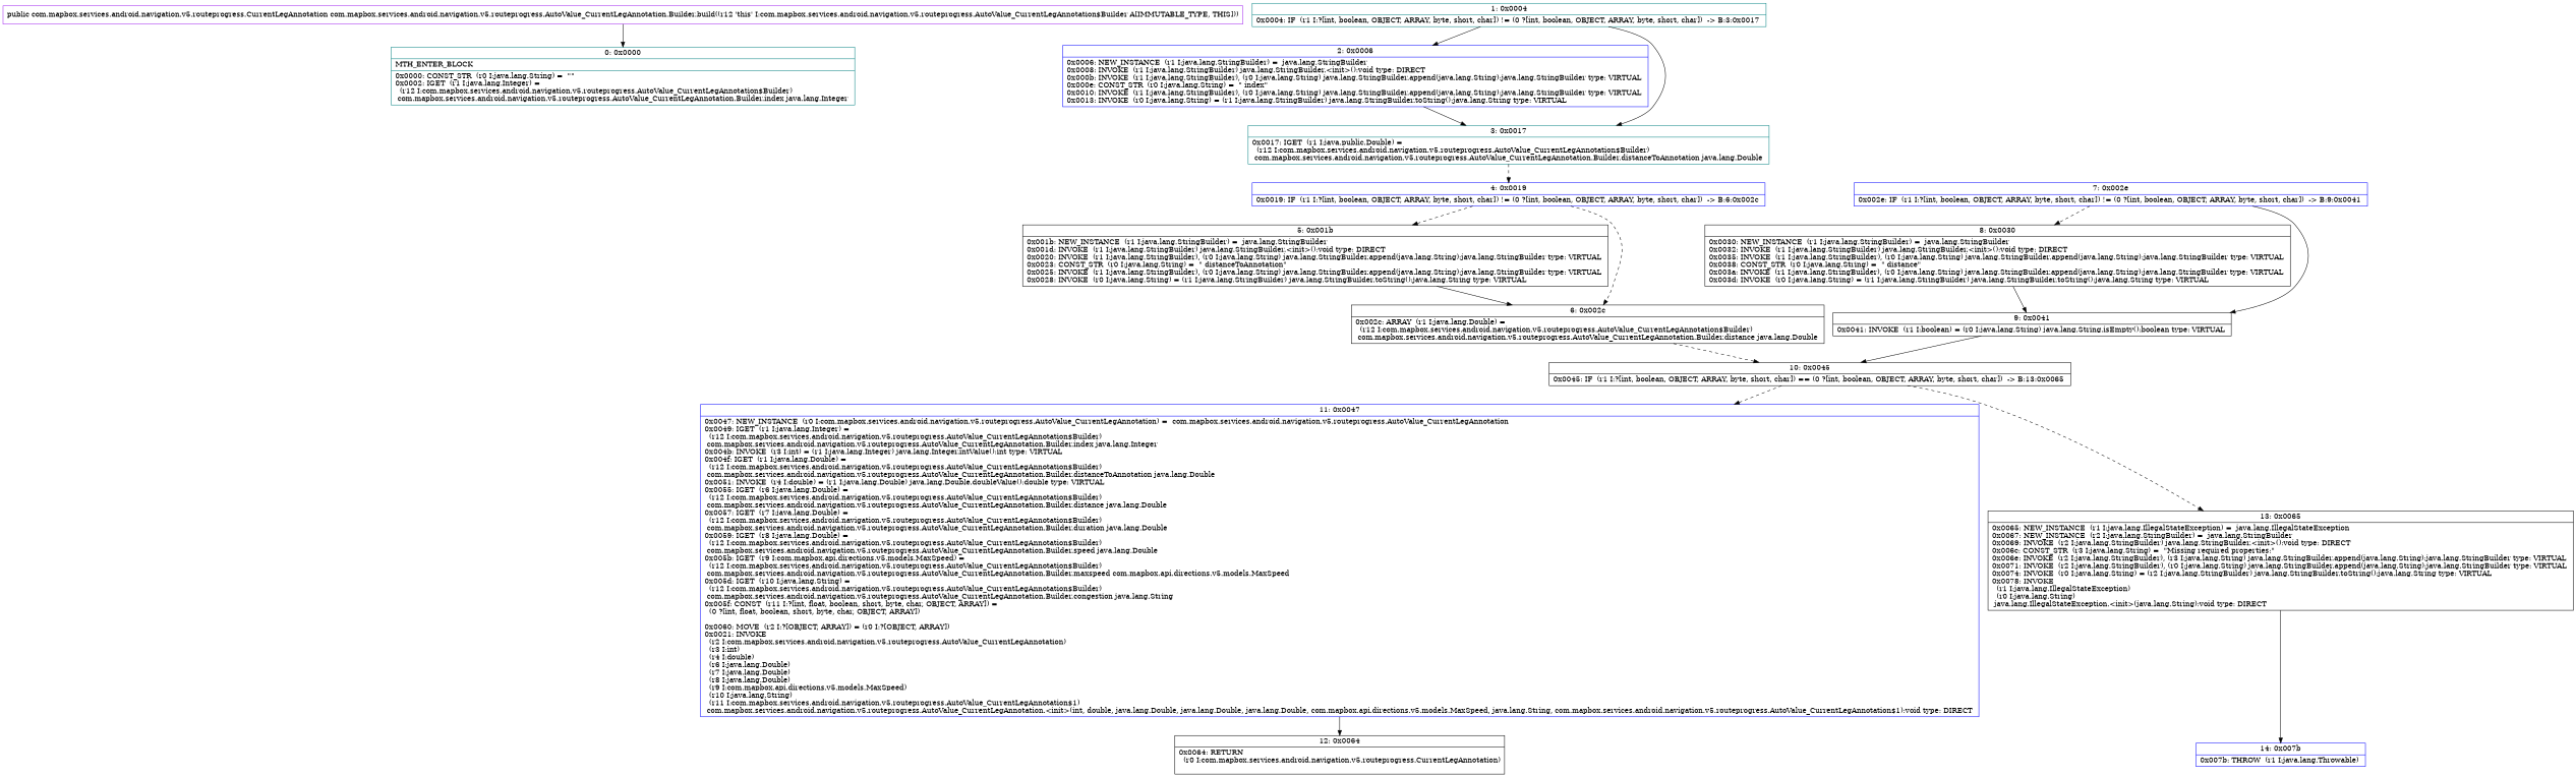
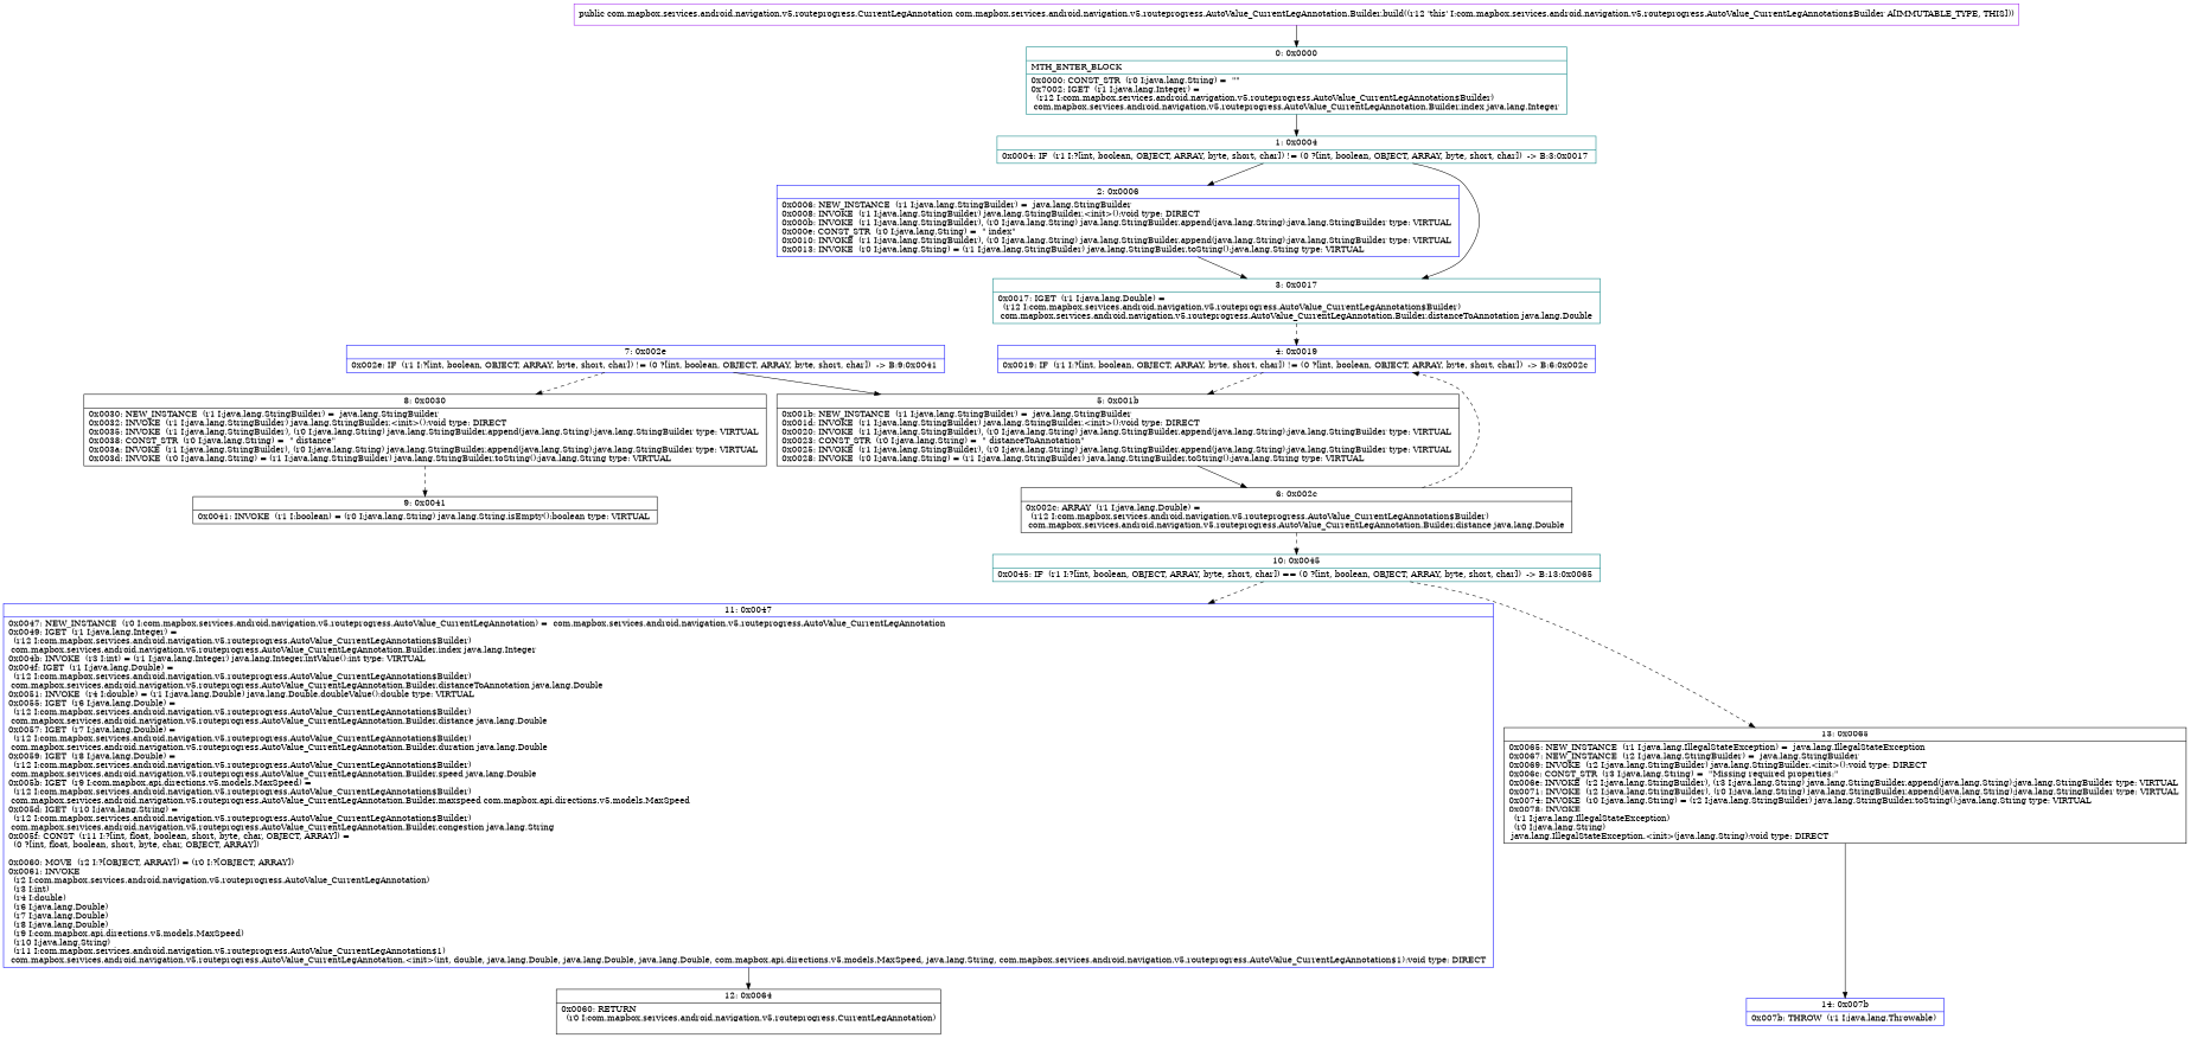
  digraph {
    node [color=black shape=record]
    edge [style=solid]
-   n1 [color=teal label="{0\:\ 0x0000|MTH_ENTER_BLOCK\l|0x0000: CONST_STR  (r0 I:java.lang.String) =  \"\" \l0x0002: IGET  (r1 I:java.lang.Integer) = \l  (r12 I:com.mapbox.services.android.navigation.v5.routeprogress.AutoValue_CurrentLegAnnotation$Builder)\l com.mapbox.services.android.navigation.v5.routeprogress.AutoValue_CurrentLegAnnotation.Builder.index java.lang.Integer \l}"]
+   n1 [color=teal label="{0\:\ 0x0000|MTH_ENTER_BLOCK\l|0x0000: CONST_STR  (r0 I:java.lang.String) =  \"\" \l0x7002: IGET  (r1 I:java.lang.Integer) = \l  (r12 I:com.mapbox.services.android.navigation.v5.routeprogress.AutoValue_CurrentLegAnnotation$Builder)\l com.mapbox.services.android.navigation.v5.routeprogress.AutoValue_CurrentLegAnnotation.Builder.index java.lang.Integer \l}"]
    n2 [color=teal label="{1\:\ 0x0004|0x0004: IF  (r1 I:?[int, boolean, OBJECT, ARRAY, byte, short, char]) != (0 ?[int, boolean, OBJECT, ARRAY, byte, short, char])  \-\> B:3:0x0017 \l}"]
    n3 [color=blue label="{2\:\ 0x0006|0x0006: NEW_INSTANCE  (r1 I:java.lang.StringBuilder) =  java.lang.StringBuilder \l0x0008: INVOKE  (r1 I:java.lang.StringBuilder) java.lang.StringBuilder.\<init\>():void type: DIRECT \l0x000b: INVOKE  (r1 I:java.lang.StringBuilder), (r0 I:java.lang.String) java.lang.StringBuilder.append(java.lang.String):java.lang.StringBuilder type: VIRTUAL \l0x000e: CONST_STR  (r0 I:java.lang.String) =  \" index\" \l0x0010: INVOKE  (r1 I:java.lang.StringBuilder), (r0 I:java.lang.String) java.lang.StringBuilder.append(java.lang.String):java.lang.StringBuilder type: VIRTUAL \l0x0013: INVOKE  (r0 I:java.lang.String) = (r1 I:java.lang.StringBuilder) java.lang.StringBuilder.toString():java.lang.String type: VIRTUAL \l}"]
-   n4 [color=teal label="{3\:\ 0x0017|0x0017: IGET  (r1 I:java.public.Double) = \l  (r12 I:com.mapbox.services.android.navigation.v5.routeprogress.AutoValue_CurrentLegAnnotation$Builder)\l com.mapbox.services.android.navigation.v5.routeprogress.AutoValue_CurrentLegAnnotation.Builder.distanceToAnnotation java.lang.Double \l}"]
+   n4 [color=teal label="{3\:\ 0x0017|0x0017: IGET  (r1 I:java.lang.Double) = \l  (r12 I:com.mapbox.services.android.navigation.v5.routeprogress.AutoValue_CurrentLegAnnotation$Builder)\l com.mapbox.services.android.navigation.v5.routeprogress.AutoValue_CurrentLegAnnotation.Builder.distanceToAnnotation java.lang.Double \l}"]
    n5 [color=blue label="{4\:\ 0x0019|0x0019: IF  (r1 I:?[int, boolean, OBJECT, ARRAY, byte, short, char]) != (0 ?[int, boolean, OBJECT, ARRAY, byte, short, char])  \-\> B:6:0x002c \l}"]
    n6 [label="{5\:\ 0x001b|0x001b: NEW_INSTANCE  (r1 I:java.lang.StringBuilder) =  java.lang.StringBuilder \l0x001d: INVOKE  (r1 I:java.lang.StringBuilder) java.lang.StringBuilder.\<init\>():void type: DIRECT \l0x0020: INVOKE  (r1 I:java.lang.StringBuilder), (r0 I:java.lang.String) java.lang.StringBuilder.append(java.lang.String):java.lang.StringBuilder type: VIRTUAL \l0x0023: CONST_STR  (r0 I:java.lang.String) =  \" distanceToAnnotation\" \l0x0025: INVOKE  (r1 I:java.lang.StringBuilder), (r0 I:java.lang.String) java.lang.StringBuilder.append(java.lang.String):java.lang.StringBuilder type: VIRTUAL \l0x0028: INVOKE  (r0 I:java.lang.String) = (r1 I:java.lang.StringBuilder) java.lang.StringBuilder.toString():java.lang.String type: VIRTUAL \l}"]
    n7 [label="{6\:\ 0x002c|0x002c: ARRAY  (r1 I:java.lang.Double) = \l  (r12 I:com.mapbox.services.android.navigation.v5.routeprogress.AutoValue_CurrentLegAnnotation$Builder)\l com.mapbox.services.android.navigation.v5.routeprogress.AutoValue_CurrentLegAnnotation.Builder.distance java.lang.Double \l}"]
-   n8 [label="{10\:\ 0x0045|0x0045: IF  (r1 I:?[int, boolean, OBJECT, ARRAY, byte, short, char]) == (0 ?[int, boolean, OBJECT, ARRAY, byte, short, char])  \-\> B:13:0x0065 \l}"]
+   n8 [color=teal label="{10\:\ 0x0045|0x0045: IF  (r1 I:?[int, boolean, OBJECT, ARRAY, byte, short, char]) == (0 ?[int, boolean, OBJECT, ARRAY, byte, short, char])  \-\> B:13:0x0065 \l}"]
    n9 [color=blue label="{7\:\ 0x002e|0x002e: IF  (r1 I:?[int, boolean, OBJECT, ARRAY, byte, short, char]) != (0 ?[int, boolean, OBJECT, ARRAY, byte, short, char])  \-\> B:9:0x0041 \l}"]
    n10 [label="{8\:\ 0x0030|0x0030: NEW_INSTANCE  (r1 I:java.lang.StringBuilder) =  java.lang.StringBuilder \l0x0032: INVOKE  (r1 I:java.lang.StringBuilder) java.lang.StringBuilder.\<init\>():void type: DIRECT \l0x0035: INVOKE  (r1 I:java.lang.StringBuilder), (r0 I:java.lang.String) java.lang.StringBuilder.append(java.lang.String):java.lang.StringBuilder type: VIRTUAL \l0x0038: CONST_STR  (r0 I:java.lang.String) =  \" distance\" \l0x003a: INVOKE  (r1 I:java.lang.StringBuilder), (r0 I:java.lang.String) java.lang.StringBuilder.append(java.lang.String):java.lang.StringBuilder type: VIRTUAL \l0x003d: INVOKE  (r0 I:java.lang.String) = (r1 I:java.lang.StringBuilder) java.lang.StringBuilder.toString():java.lang.String type: VIRTUAL \l}"]
    n11 [label="{9\:\ 0x0041|0x0041: INVOKE  (r1 I:boolean) = (r0 I:java.lang.String) java.lang.String.isEmpty():boolean type: VIRTUAL \l}"]
-   n12 [color=blue label="{11\:\ 0x0047|0x0047: NEW_INSTANCE  (r0 I:com.mapbox.services.android.navigation.v5.routeprogress.AutoValue_CurrentLegAnnotation) =  com.mapbox.services.android.navigation.v5.routeprogress.AutoValue_CurrentLegAnnotation \l0x0049: IGET  (r1 I:java.lang.Integer) = \l  (r12 I:com.mapbox.services.android.navigation.v5.routeprogress.AutoValue_CurrentLegAnnotation$Builder)\l com.mapbox.services.android.navigation.v5.routeprogress.AutoValue_CurrentLegAnnotation.Builder.index java.lang.Integer \l0x004b: INVOKE  (r3 I:int) = (r1 I:java.lang.Integer) java.lang.Integer.intValue():int type: VIRTUAL \l0x004f: IGET  (r1 I:java.lang.Double) = \l  (r12 I:com.mapbox.services.android.navigation.v5.routeprogress.AutoValue_CurrentLegAnnotation$Builder)\l com.mapbox.services.android.navigation.v5.routeprogress.AutoValue_CurrentLegAnnotation.Builder.distanceToAnnotation java.lang.Double \l0x0051: INVOKE  (r4 I:double) = (r1 I:java.lang.Double) java.lang.Double.doubleValue():double type: VIRTUAL \l0x0055: IGET  (r6 I:java.lang.Double) = \l  (r12 I:com.mapbox.services.android.navigation.v5.routeprogress.AutoValue_CurrentLegAnnotation$Builder)\l com.mapbox.services.android.navigation.v5.routeprogress.AutoValue_CurrentLegAnnotation.Builder.distance java.lang.Double \l0x0057: IGET  (r7 I:java.lang.Double) = \l  (r12 I:com.mapbox.services.android.navigation.v5.routeprogress.AutoValue_CurrentLegAnnotation$Builder)\l com.mapbox.services.android.navigation.v5.routeprogress.AutoValue_CurrentLegAnnotation.Builder.duration java.lang.Double \l0x0059: IGET  (r8 I:java.lang.Double) = \l  (r12 I:com.mapbox.services.android.navigation.v5.routeprogress.AutoValue_CurrentLegAnnotation$Builder)\l com.mapbox.services.android.navigation.v5.routeprogress.AutoValue_CurrentLegAnnotation.Builder.speed java.lang.Double \l0x005b: IGET  (r9 I:com.mapbox.api.directions.v5.models.MaxSpeed) = \l  (r12 I:com.mapbox.services.android.navigation.v5.routeprogress.AutoValue_CurrentLegAnnotation$Builder)\l com.mapbox.services.android.navigation.v5.routeprogress.AutoValue_CurrentLegAnnotation.Builder.maxspeed com.mapbox.api.directions.v5.models.MaxSpeed \l0x005d: IGET  (r10 I:java.lang.String) = \l  (r12 I:com.mapbox.services.android.navigation.v5.routeprogress.AutoValue_CurrentLegAnnotation$Builder)\l com.mapbox.services.android.navigation.v5.routeprogress.AutoValue_CurrentLegAnnotation.Builder.congestion java.lang.String \l0x005f: CONST  (r11 I:?[int, float, boolean, short, byte, char, OBJECT, ARRAY]) = \l  (0 ?[int, float, boolean, short, byte, char, OBJECT, ARRAY])\l \l0x0060: MOVE  (r2 I:?[OBJECT, ARRAY]) = (r0 I:?[OBJECT, ARRAY]) \l0x0021: INVOKE  \l  (r2 I:com.mapbox.services.android.navigation.v5.routeprogress.AutoValue_CurrentLegAnnotation)\l  (r3 I:int)\l  (r4 I:double)\l  (r6 I:java.lang.Double)\l  (r7 I:java.lang.Double)\l  (r8 I:java.lang.Double)\l  (r9 I:com.mapbox.api.directions.v5.models.MaxSpeed)\l  (r10 I:java.lang.String)\l  (r11 I:com.mapbox.services.android.navigation.v5.routeprogress.AutoValue_CurrentLegAnnotation$1)\l com.mapbox.services.android.navigation.v5.routeprogress.AutoValue_CurrentLegAnnotation.\<init\>(int, double, java.lang.Double, java.lang.Double, java.lang.Double, com.mapbox.api.directions.v5.models.MaxSpeed, java.lang.String, com.mapbox.services.android.navigation.v5.routeprogress.AutoValue_CurrentLegAnnotation$1):void type: DIRECT \l}"]
+   n12 [color=blue label="{11\:\ 0x0047|0x0047: NEW_INSTANCE  (r0 I:com.mapbox.services.android.navigation.v5.routeprogress.AutoValue_CurrentLegAnnotation) =  com.mapbox.services.android.navigation.v5.routeprogress.AutoValue_CurrentLegAnnotation \l0x0049: IGET  (r1 I:java.lang.Integer) = \l  (r12 I:com.mapbox.services.android.navigation.v5.routeprogress.AutoValue_CurrentLegAnnotation$Builder)\l com.mapbox.services.android.navigation.v5.routeprogress.AutoValue_CurrentLegAnnotation.Builder.index java.lang.Integer \l0x004b: INVOKE  (r3 I:int) = (r1 I:java.lang.Integer) java.lang.Integer.intValue():int type: VIRTUAL \l0x004f: IGET  (r1 I:java.lang.Double) = \l  (r12 I:com.mapbox.services.android.navigation.v5.routeprogress.AutoValue_CurrentLegAnnotation$Builder)\l com.mapbox.services.android.navigation.v5.routeprogress.AutoValue_CurrentLegAnnotation.Builder.distanceToAnnotation java.lang.Double \l0x0051: INVOKE  (r4 I:double) = (r1 I:java.lang.Double) java.lang.Double.doubleValue():double type: VIRTUAL \l0x0055: IGET  (r6 I:java.lang.Double) = \l  (r12 I:com.mapbox.services.android.navigation.v5.routeprogress.AutoValue_CurrentLegAnnotation$Builder)\l com.mapbox.services.android.navigation.v5.routeprogress.AutoValue_CurrentLegAnnotation.Builder.distance java.lang.Double \l0x0057: IGET  (r7 I:java.lang.Double) = \l  (r12 I:com.mapbox.services.android.navigation.v5.routeprogress.AutoValue_CurrentLegAnnotation$Builder)\l com.mapbox.services.android.navigation.v5.routeprogress.AutoValue_CurrentLegAnnotation.Builder.duration java.lang.Double \l0x0059: IGET  (r8 I:java.lang.Double) = \l  (r12 I:com.mapbox.services.android.navigation.v5.routeprogress.AutoValue_CurrentLegAnnotation$Builder)\l com.mapbox.services.android.navigation.v5.routeprogress.AutoValue_CurrentLegAnnotation.Builder.speed java.lang.Double \l0x005b: IGET  (r9 I:com.mapbox.api.directions.v5.models.MaxSpeed) = \l  (r12 I:com.mapbox.services.android.navigation.v5.routeprogress.AutoValue_CurrentLegAnnotation$Builder)\l com.mapbox.services.android.navigation.v5.routeprogress.AutoValue_CurrentLegAnnotation.Builder.maxspeed com.mapbox.api.directions.v5.models.MaxSpeed \l0x005d: IGET  (r10 I:java.lang.String) = \l  (r12 I:com.mapbox.services.android.navigation.v5.routeprogress.AutoValue_CurrentLegAnnotation$Builder)\l com.mapbox.services.android.navigation.v5.routeprogress.AutoValue_CurrentLegAnnotation.Builder.congestion java.lang.String \l0x005f: CONST  (r11 I:?[int, float, boolean, short, byte, char, OBJECT, ARRAY]) = \l  (0 ?[int, float, boolean, short, byte, char, OBJECT, ARRAY])\l \l0x0060: MOVE  (r2 I:?[OBJECT, ARRAY]) = (r0 I:?[OBJECT, ARRAY]) \l0x0061: INVOKE  \l  (r2 I:com.mapbox.services.android.navigation.v5.routeprogress.AutoValue_CurrentLegAnnotation)\l  (r3 I:int)\l  (r4 I:double)\l  (r6 I:java.lang.Double)\l  (r7 I:java.lang.Double)\l  (r8 I:java.lang.Double)\l  (r9 I:com.mapbox.api.directions.v5.models.MaxSpeed)\l  (r10 I:java.lang.String)\l  (r11 I:com.mapbox.services.android.navigation.v5.routeprogress.AutoValue_CurrentLegAnnotation$1)\l com.mapbox.services.android.navigation.v5.routeprogress.AutoValue_CurrentLegAnnotation.\<init\>(int, double, java.lang.Double, java.lang.Double, java.lang.Double, com.mapbox.api.directions.v5.models.MaxSpeed, java.lang.String, com.mapbox.services.android.navigation.v5.routeprogress.AutoValue_CurrentLegAnnotation$1):void type: DIRECT \l}"]
    n13 [label="{13\:\ 0x0065|0x0065: NEW_INSTANCE  (r1 I:java.lang.IllegalStateException) =  java.lang.IllegalStateException \l0x0067: NEW_INSTANCE  (r2 I:java.lang.StringBuilder) =  java.lang.StringBuilder \l0x0069: INVOKE  (r2 I:java.lang.StringBuilder) java.lang.StringBuilder.\<init\>():void type: DIRECT \l0x006c: CONST_STR  (r3 I:java.lang.String) =  \"Missing required properties:\" \l0x006e: INVOKE  (r2 I:java.lang.StringBuilder), (r3 I:java.lang.String) java.lang.StringBuilder.append(java.lang.String):java.lang.StringBuilder type: VIRTUAL \l0x0071: INVOKE  (r2 I:java.lang.StringBuilder), (r0 I:java.lang.String) java.lang.StringBuilder.append(java.lang.String):java.lang.StringBuilder type: VIRTUAL \l0x0074: INVOKE  (r0 I:java.lang.String) = (r2 I:java.lang.StringBuilder) java.lang.StringBuilder.toString():java.lang.String type: VIRTUAL \l0x0078: INVOKE  \l  (r1 I:java.lang.IllegalStateException)\l  (r0 I:java.lang.String)\l java.lang.IllegalStateException.\<init\>(java.lang.String):void type: DIRECT \l}"]
-   n14 [label="{12\:\ 0x0064|0x0064: RETURN  \l  (r0 I:com.mapbox.services.android.navigation.v5.routeprogress.CurrentLegAnnotation)\l \l}"]
+   n14 [label="{12\:\ 0x0064|0x0060: RETURN  \l  (r0 I:com.mapbox.services.android.navigation.v5.routeprogress.CurrentLegAnnotation)\l \l}"]
    n15 [color=blue label="{14\:\ 0x007b|0x007b: THROW  (r1 I:java.lang.Throwable) \l}"]
    n16 [color=purple label="{public com.mapbox.services.android.navigation.v5.routeprogress.CurrentLegAnnotation com.mapbox.services.android.navigation.v5.routeprogress.AutoValue_CurrentLegAnnotation.Builder.build((r12 'this' I:com.mapbox.services.android.navigation.v5.routeprogress.AutoValue_CurrentLegAnnotation$Builder A[IMMUTABLE_TYPE, THIS])) }"]
+   n1 -> n2
    n2 -> n3
    n2 -> n4
    n3 -> n4
    n4 -> n5 [style=dashed]
    n5 -> n6 [style=dashed]
-   n5 -> n7 [style=dashed]
+   n7 -> n5 [style=dashed]
    n6 -> n7
    n7 -> n8 [style=dashed]
    n8 -> n12 [style=dashed]
    n8 -> n13 [style=dashed]
    n9 -> n10 [style=dashed]
-   n9 -> n11
-   n10 -> n11
-   n11 -> n8
+   n9 -> n6
+   n10 -> n11 [style=dashed]
    n12 -> n14
    n13 -> n15
    n16 -> n1
  }
